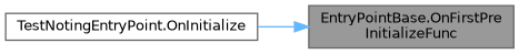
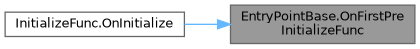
  digraph {
    rankdir=RL
    node [fontname=Helvetica fontsize=10 shape=box style=filled]
    n1 [color=gray40 fillcolor=grey60 fontcolor=black height=0.2 label="EntryPointBase.OnFirstPre\lInitializeFunc" width=0.4]
-   n2 [color=grey40 fillcolor=white height=0.2 label="TestNotingEntryPoint.OnInitialize" width=0.4]
+   n2 [color=grey40 fillcolor=white height=0.2 label="InitializeFunc.OnInitialize" width=0.4]
    n1 -> n2 [color=steelblue1 dir=back fontname=Helvetica fontsize=10 labelfontname=Helvetica labelfontsize=10 style=solid]
  }
